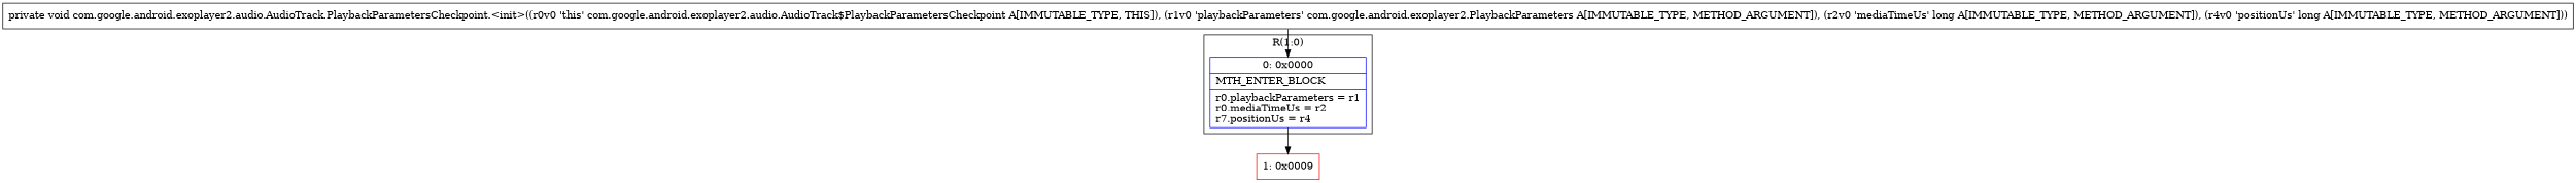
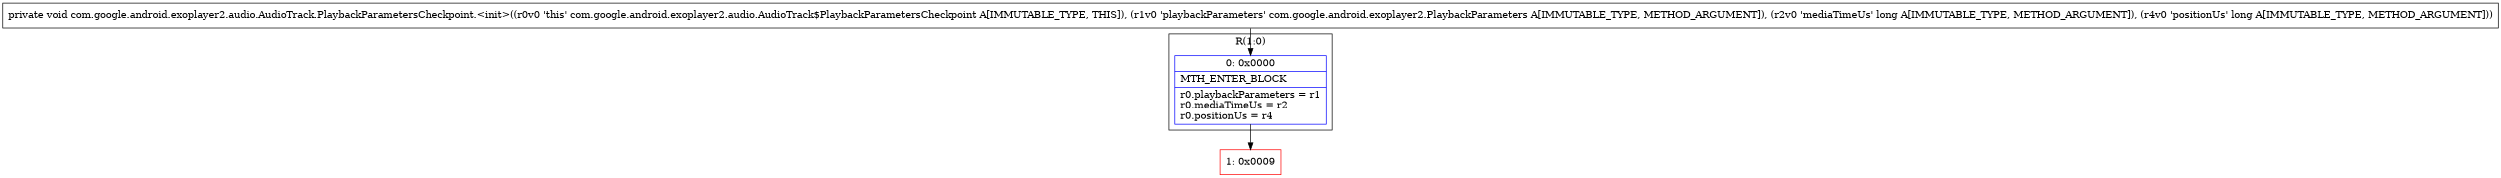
  digraph {
    node [shape=record]
-   n1 [color=blue label="{0\:\ 0x0000|MTH_ENTER_BLOCK\l|r0.playbackParameters = r1\lr0.mediaTimeUs = r2\lr7.positionUs = r4\l}"]
+   n1 [color=blue label="{0\:\ 0x0000|MTH_ENTER_BLOCK\l|r0.playbackParameters = r1\lr0.mediaTimeUs = r2\lr0.positionUs = r4\l}"]
    n2 [color=red label="{1\:\ 0x0009}"]
    n3 [label="{private void com.google.android.exoplayer2.audio.AudioTrack.PlaybackParametersCheckpoint.\<init\>((r0v0 'this' com.google.android.exoplayer2.audio.AudioTrack$PlaybackParametersCheckpoint A[IMMUTABLE_TYPE, THIS]), (r1v0 'playbackParameters' com.google.android.exoplayer2.PlaybackParameters A[IMMUTABLE_TYPE, METHOD_ARGUMENT]), (r2v0 'mediaTimeUs' long A[IMMUTABLE_TYPE, METHOD_ARGUMENT]), (r4v0 'positionUs' long A[IMMUTABLE_TYPE, METHOD_ARGUMENT])) }"]
    subgraph cluster_1 {
      label="R(1:0)"
      n1
    }
    n1 -> n2
    n3 -> n1
  }
